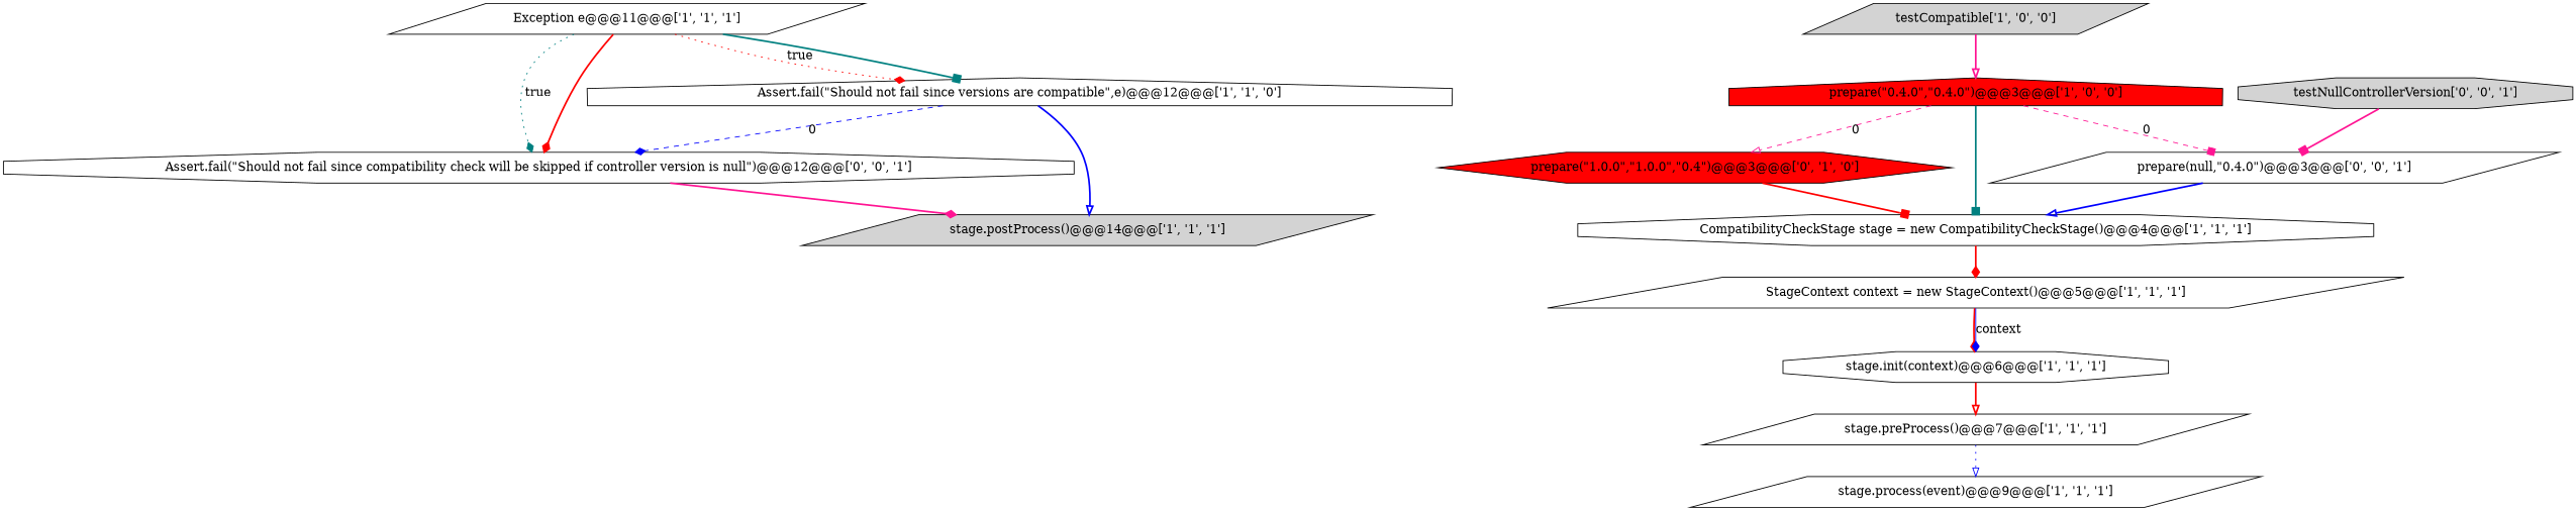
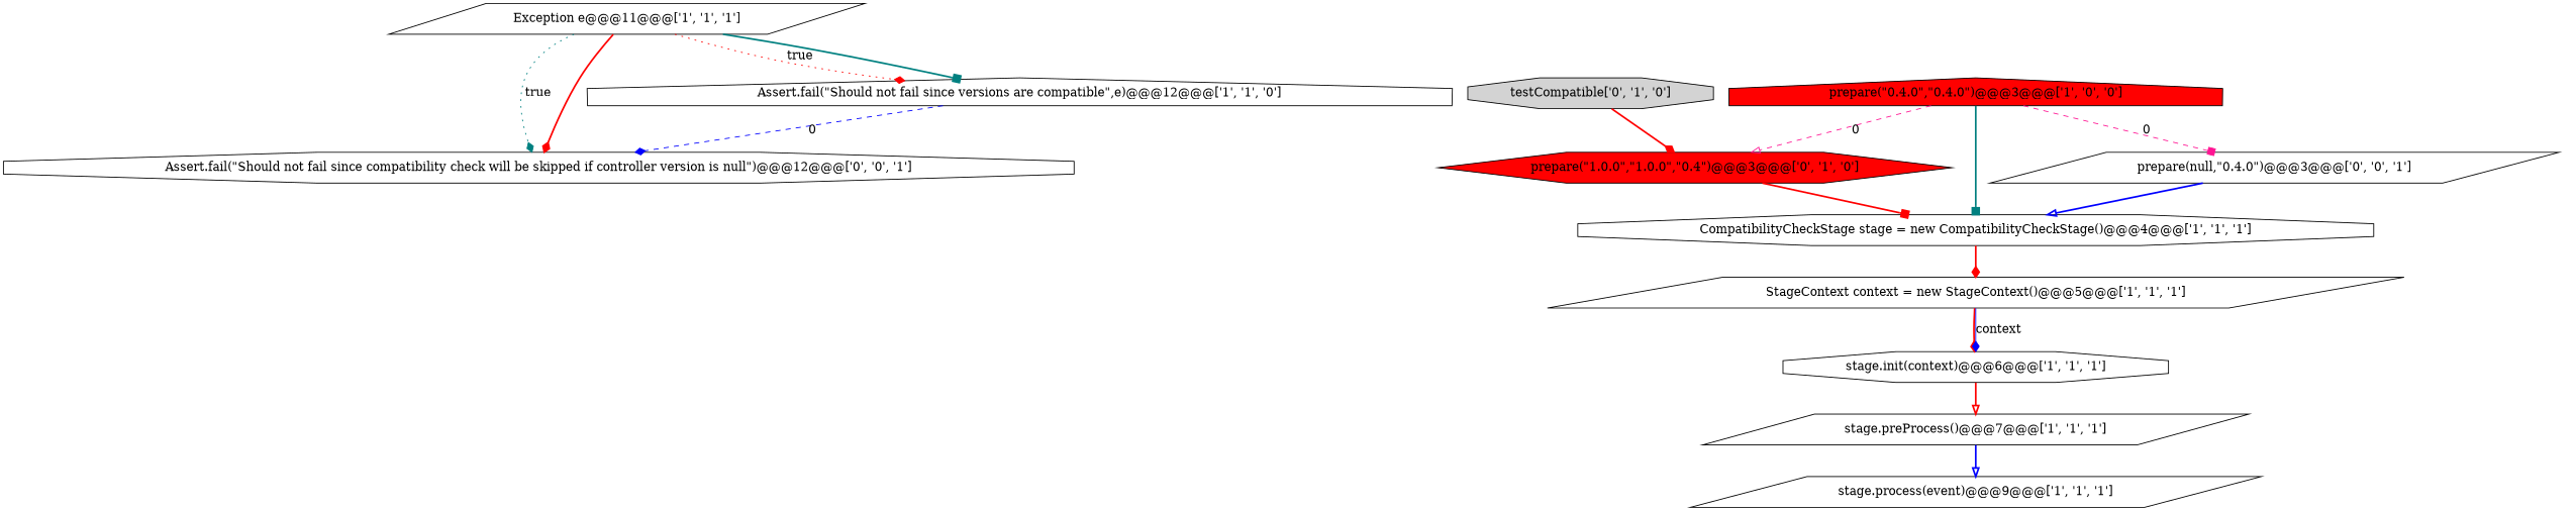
  digraph {
    node [fillcolor=white shape=parallelogram style=filled]
    edge [arrowhead=diamond color=red style=bold]
    n1 [label="Assert.fail(\"Should not fail since compatibility check will be skipped if controller version is null\")@@@12@@@['0', '0', '1']" shape=octagon]
-   n2 [fillcolor=lightgray label="stage.postProcess()@@@14@@@['1', '1', '1']"]
-   n3 [fillcolor=lightgray label="testCompatible['1', '0', '0']"]
    n4 [fillcolor=red label="prepare(\"0.4.0\",\"0.4.0\")@@@3@@@['1', '0', '0']" shape=house]
    n5 [label="CompatibilityCheckStage stage = new CompatibilityCheckStage()@@@4@@@['1', '1', '1']" shape=octagon]
    n6 [label="prepare(null,\"0.4.0\")@@@3@@@['0', '0', '1']"]
    n7 [fillcolor=red label="prepare(\"1.0.0\",\"1.0.0\",\"0.4\")@@@3@@@['0', '1', '0']" shape=hexagon]
    n8 [label="Exception e@@@11@@@['1', '1', '1']"]
    n9 [label="Assert.fail(\"Should not fail since versions are compatible\",e)@@@12@@@['1', '1', '0']" shape=house]
    n10 [label="StageContext context = new StageContext()@@@5@@@['1', '1', '1']"]
-   n12 [fillcolor=lightgray label="testNullControllerVersion['0', '0', '1']" shape=octagon]
+   n11 [fillcolor=lightgray label="testCompatible['0', '1', '0']" shape=octagon]
    n13 [label="stage.init(context)@@@6@@@['1', '1', '1']" shape=octagon]
    n14 [label="stage.process(event)@@@9@@@['1', '1', '1']"]
    n15 [label="stage.preProcess()@@@7@@@['1', '1', '1']"]
-   n1 -> n2 [color=deeppink]
-   n3 -> n4 [arrowhead=onormal color=deeppink]
    n4 -> n5 [arrowhead=box color=teal]
    n4 -> n6 [arrowhead=box color=deeppink label=0 style=dashed]
    n4 -> n7 [arrowhead=onormal color=deeppink label=0 style=dashed]
    n5 -> n10
    n6 -> n5 [arrowhead=onormal color=blue]
    n7 -> n5 [arrowhead=box]
    n8 -> n1 [color=teal label=true style=dotted]
    n8 -> n1
    n8 -> n9 [label=true style=dotted]
    n8 -> n9 [arrowhead=box color=teal]
    n9 -> n1 [color=blue label=0 style=dashed]
-   n9 -> n2 [arrowhead=onormal color=blue]
    n10 -> n13
    n10 -> n13 [color=blue label=context style=solid]
-   n12 -> n6 [arrowhead=box color=deeppink]
+   n11 -> n7
    n13 -> n15 [arrowhead=onormal]
-   n15 -> n14 [arrowhead=onormal color=blue style=dotted]
+   n15 -> n14 [arrowhead=onormal color=blue]
  }
